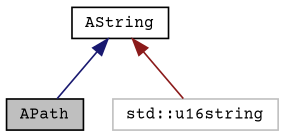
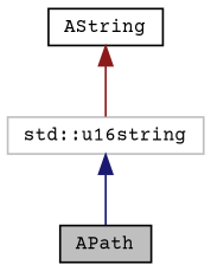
  digraph {
    fontname="Courier Prime"
    node [color=black fillcolor=white fontname="Courier Prime" fontsize=10 shape=record style=filled]
    edge [dir=back fontname="Courier Prime" fontsize=10 labelfontname=Helvetica labelfontsize=10 style=solid]
    n1 [fillcolor=grey75 fontcolor=black height=0.2 label=APath width=0.4]
    n2 [height=0.2 label=AString width=0.4]
    n3 [color=grey75 height=0.2 label="std::u16string" width=0.4]
-   n2 -> n1 [color=midnightblue]
+   n3 -> n1 [color=midnightblue]
    n2 -> n3 [color=firebrick4]
  }
